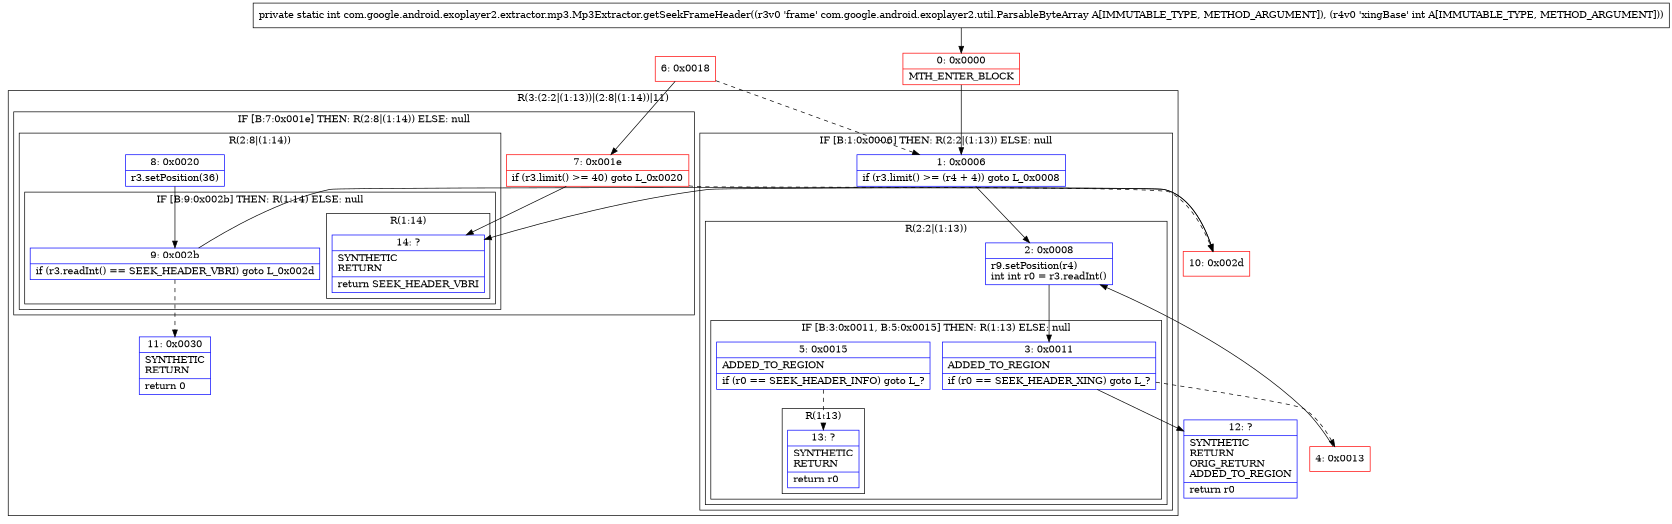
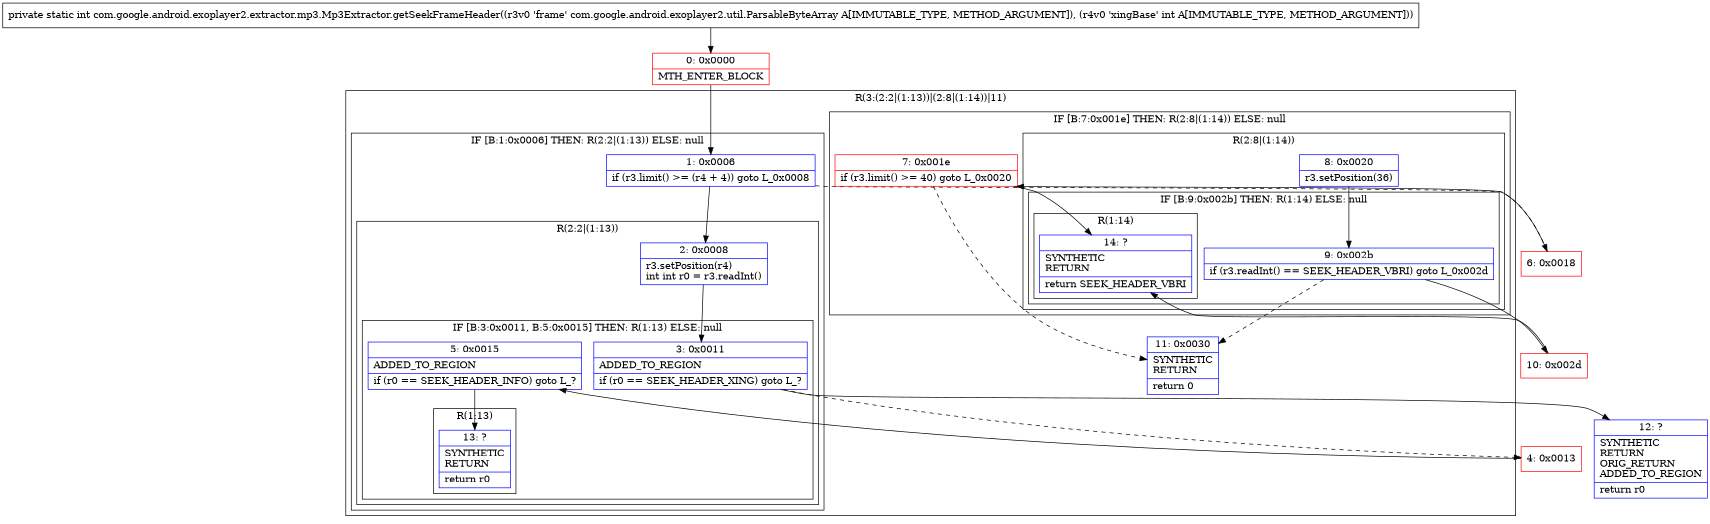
  digraph {
    node [color=blue shape=record]
    n1 [label="{13\:\ ?|SYNTHETIC\lRETURN\l|return r0\l}"]
    n2 [label="{3\:\ 0x0011|ADDED_TO_REGION\l|if (r0 == SEEK_HEADER_XING) goto L_?\l}"]
    n3 [label="{5\:\ 0x0015|ADDED_TO_REGION\l|if (r0 == SEEK_HEADER_INFO) goto L_?\l}"]
-   n4 [label="{2\:\ 0x0008|r9.setPosition(r4)\lint int r0 = r3.readInt()\l}"]
+   n4 [label="{2\:\ 0x0008|r3.setPosition(r4)\lint int r0 = r3.readInt()\l}"]
    n5 [label="{1\:\ 0x0006|if (r3.limit() \>= (r4 + 4)) goto L_0x0008\l}"]
    n6 [label="{14\:\ ?|SYNTHETIC\lRETURN\l|return SEEK_HEADER_VBRI\l}"]
    n7 [label="{9\:\ 0x002b|if (r3.readInt() == SEEK_HEADER_VBRI) goto L_0x002d\l}"]
    n8 [label="{8\:\ 0x0020|r3.setPosition(36)\l}"]
    n9 [color=red label="{7\:\ 0x001e|if (r3.limit() \>= 40) goto L_0x0020\l}"]
    n10 [label="{11\:\ 0x0030|SYNTHETIC\lRETURN\l|return 0\l}"]
    n11 [color=red label="{4\:\ 0x0013}"]
    n12 [label="{12\:\ ?|SYNTHETIC\lRETURN\lORIG_RETURN\lADDED_TO_REGION\l|return r0\l}"]
    n13 [color=red label="{6\:\ 0x0018}"]
    n14 [color=red label="{10\:\ 0x002d}"]
    n15 [color=red label="{0\:\ 0x0000|MTH_ENTER_BLOCK\l}"]
    n16 [label="{private static int com.google.android.exoplayer2.extractor.mp3.Mp3Extractor.getSeekFrameHeader((r3v0 'frame' com.google.android.exoplayer2.util.ParsableByteArray A[IMMUTABLE_TYPE, METHOD_ARGUMENT]), (r4v0 'xingBase' int A[IMMUTABLE_TYPE, METHOD_ARGUMENT])) }" color=""]
    subgraph cluster_1 {
      label="R(3:(2:2|(1:13))|(2:8|(1:14))|11)"
      n10
      subgraph cluster_2 {
        label="IF [B:1:0x0006] THEN: R(2:2|(1:13)) ELSE: null"
        n5
        subgraph cluster_3 {
          label="R(2:2|(1:13))"
          n4
          subgraph cluster_4 {
            label="IF [B:3:0x0011, B:5:0x0015] THEN: R(1:13) ELSE: null"
            n2
            n3
            subgraph cluster_5 {
              label="R(1:13)"
              n1
            }
          }
        }
      }
      subgraph cluster_6 {
        label="IF [B:7:0x001e] THEN: R(2:8|(1:14)) ELSE: null"
        n9
        subgraph cluster_7 {
          label="R(2:8|(1:14))"
          n8
          subgraph cluster_8 {
            label="IF [B:9:0x002b] THEN: R(1:14) ELSE: null"
            n7
            subgraph cluster_9 {
              label="R(1:14)"
              n6
            }
          }
        }
      }
    }
    n2 -> n11 [style=dashed]
    n2 -> n12
-   n3 -> n1 [style=dashed]
+   n3 -> n1
    n4 -> n2
    n5 -> n4
-   n13 -> n5 [style=dashed]
+   n5 -> n13 [style=dashed]
    n7 -> n10 [style=dashed]
    n7 -> n14
    n8 -> n7
    n9 -> n6
-   n9 -> n14 [style=dashed]
-   n11 -> n4
+   n9 -> n10 [style=dashed]
+   n11 -> n3
    n13 -> n9
    n14 -> n6
    n15 -> n5
    n16 -> n15
  }
